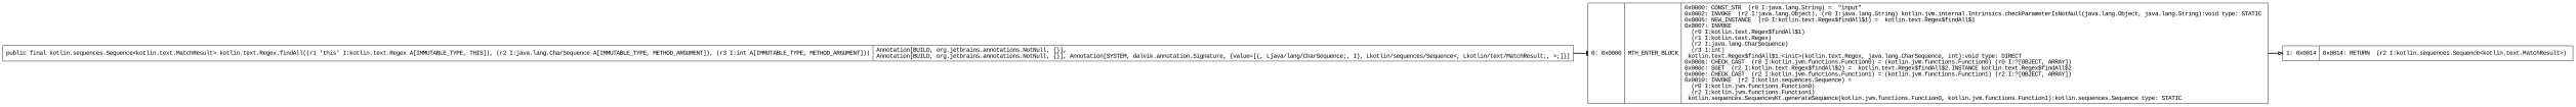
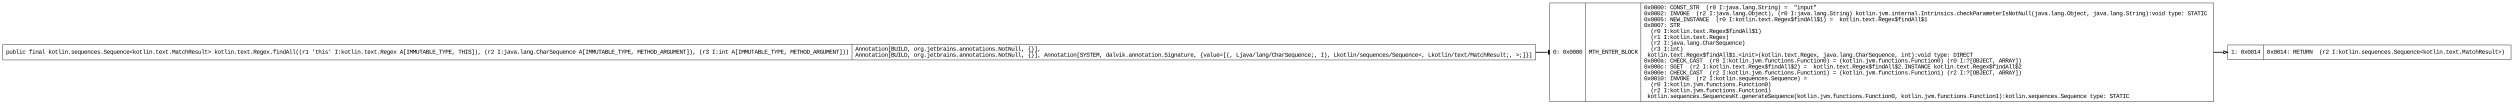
  digraph {
    rankdir=LR
    fontname="Liberation Mono"
    node [shape=record fontname="Liberation Mono"]
    edge [style=bold fontname="Liberation Mono"]
-   n1 [label="{0\:\ 0x0000|MTH_ENTER_BLOCK\l|0x0000: CONST_STR  (r0 I:java.lang.String) =  \"input\" \l0x0002: INVOKE  (r2 I:java.lang.Object), (r0 I:java.lang.String) kotlin.jvm.internal.Intrinsics.checkParameterIsNotNull(java.lang.Object, java.lang.String):void type: STATIC \l0x0005: NEW_INSTANCE  (r0 I:kotlin.text.Regex$findAll$1) =  kotlin.text.Regex$findAll$1 \l0x0007: INVOKE  \l  (r0 I:kotlin.text.Regex$findAll$1)\l  (r1 I:kotlin.text.Regex)\l  (r2 I:java.lang.CharSequence)\l  (r3 I:int)\l kotlin.text.Regex$findAll$1.\<init\>(kotlin.text.Regex, java.lang.CharSequence, int):void type: DIRECT \l0x000a: CHECK_CAST  (r0 I:kotlin.jvm.functions.Function0) = (kotlin.jvm.functions.Function0) (r0 I:?[OBJECT, ARRAY]) \l0x000c: SGET  (r2 I:kotlin.text.Regex$findAll$2) =  kotlin.text.Regex$findAll$2.INSTANCE kotlin.text.Regex$findAll$2 \l0x000e: CHECK_CAST  (r2 I:kotlin.jvm.functions.Function1) = (kotlin.jvm.functions.Function1) (r2 I:?[OBJECT, ARRAY]) \l0x0010: INVOKE  (r2 I:kotlin.sequences.Sequence) = \l  (r0 I:kotlin.jvm.functions.Function0)\l  (r2 I:kotlin.jvm.functions.Function1)\l kotlin.sequences.SequencesKt.generateSequence(kotlin.jvm.functions.Function0, kotlin.jvm.functions.Function1):kotlin.sequences.Sequence type: STATIC \l}"]
+   n1 [label="{0\:\ 0x0000|MTH_ENTER_BLOCK\l|0x0000: CONST_STR  (r0 I:java.lang.String) =  \"input\" \l0x0002: INVOKE  (r2 I:java.lang.Object), (r0 I:java.lang.String) kotlin.jvm.internal.Intrinsics.checkParameterIsNotNull(java.lang.Object, java.lang.String):void type: STATIC \l0x0005: NEW_INSTANCE  (r0 I:kotlin.text.Regex$findAll$1) =  kotlin.text.Regex$findAll$1 \l0x0007: STR  \l  (r0 I:kotlin.text.Regex$findAll$1)\l  (r1 I:kotlin.text.Regex)\l  (r2 I:java.lang.CharSequence)\l  (r3 I:int)\l kotlin.text.Regex$findAll$1.\<init\>(kotlin.text.Regex, java.lang.CharSequence, int):void type: DIRECT \l0x000a: CHECK_CAST  (r0 I:kotlin.jvm.functions.Function0) = (kotlin.jvm.functions.Function0) (r0 I:?[OBJECT, ARRAY]) \l0x000c: SGET  (r2 I:kotlin.text.Regex$findAll$2) =  kotlin.text.Regex$findAll$2.INSTANCE kotlin.text.Regex$findAll$2 \l0x000e: CHECK_CAST  (r2 I:kotlin.jvm.functions.Function1) = (kotlin.jvm.functions.Function1) (r2 I:?[OBJECT, ARRAY]) \l0x0010: INVOKE  (r2 I:kotlin.sequences.Sequence) = \l  (r0 I:kotlin.jvm.functions.Function0)\l  (r2 I:kotlin.jvm.functions.Function1)\l kotlin.sequences.SequencesKt.generateSequence(kotlin.jvm.functions.Function0, kotlin.jvm.functions.Function1):kotlin.sequences.Sequence type: STATIC \l}"]
    n2 [label="{1\:\ 0x0014|0x0014: RETURN  (r2 I:kotlin.sequences.Sequence\<kotlin.text.MatchResult\>) \l}"]
    n3 [label="{public final kotlin.sequences.Sequence\<kotlin.text.MatchResult\> kotlin.text.Regex.findAll((r1 'this' I:kotlin.text.Regex A[IMMUTABLE_TYPE, THIS]), (r2 I:java.lang.CharSequence A[IMMUTABLE_TYPE, METHOD_ARGUMENT]), (r3 I:int A[IMMUTABLE_TYPE, METHOD_ARGUMENT]))  | Annotation[BUILD, org.jetbrains.annotations.NotNull, \{\}], \lAnnotation[BUILD, org.jetbrains.annotations.NotNull, \{\}], Annotation[SYSTEM, dalvik.annotation.Signature, \{value=[(, Ljava\/lang\/CharSequence;, I), Lkotlin\/sequences\/Sequence\<, Lkotlin\/text\/MatchResult;, \>;]\}]\l}"]
    n1 -> n2 [arrowhead=onormal]
    n3 -> n1 [arrowhead=tee]
  }
